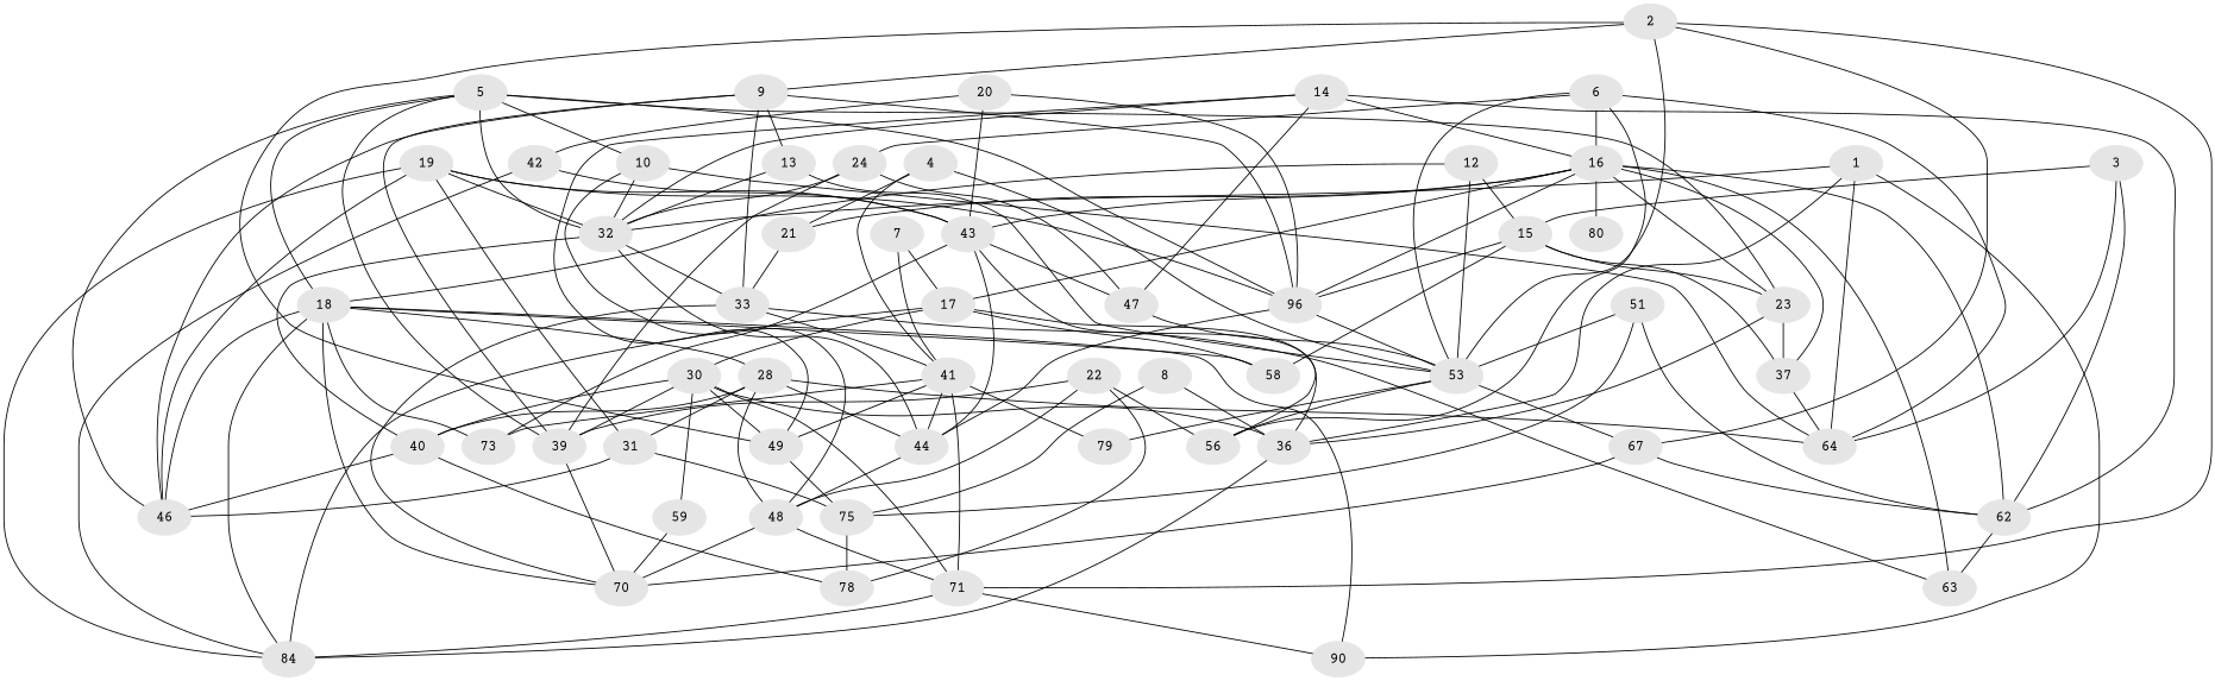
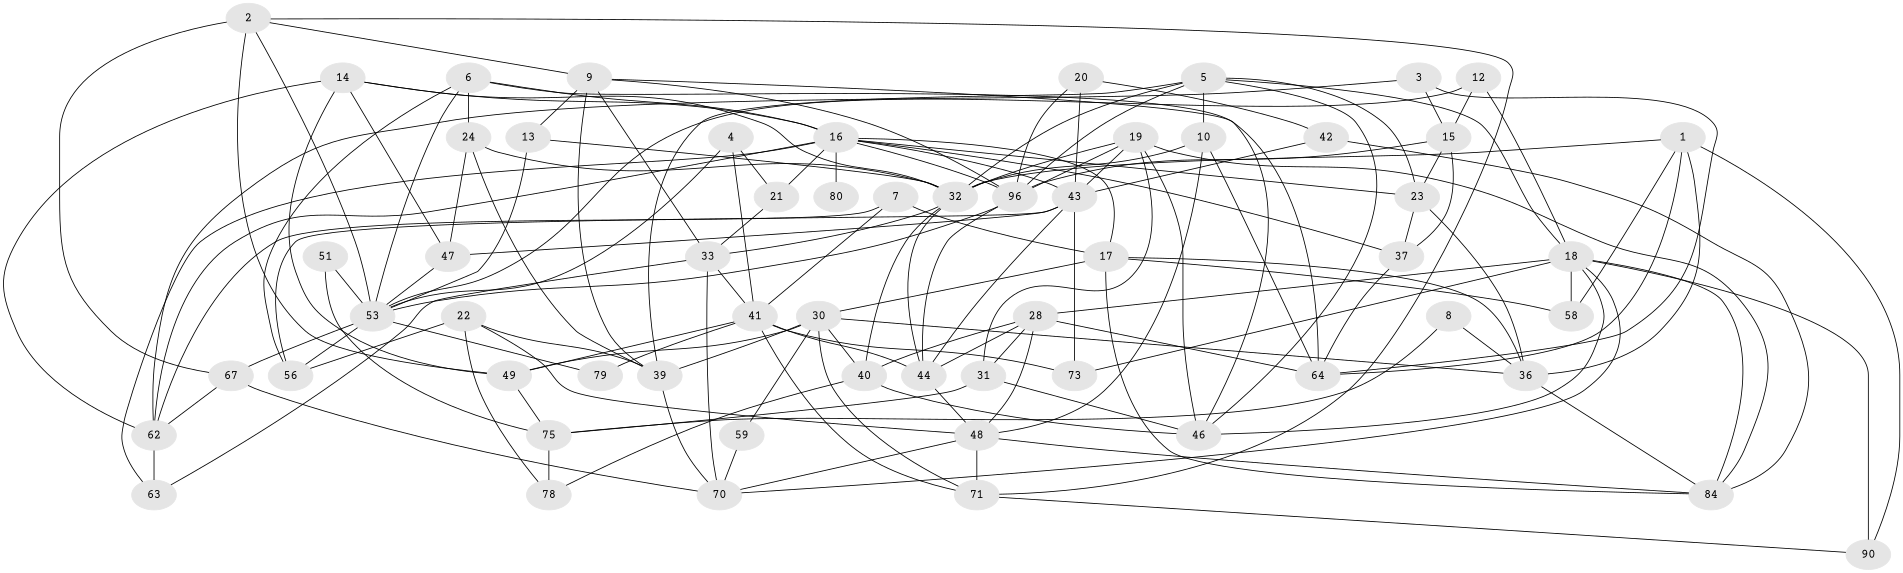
  graph {
    fontname="Courier Prime"
    node [color=gray90 fontname="Courier Prime" style=filled]
    edge [fontname="Courier Prime"]
    1 [super="+81"]
    32 [super="+67"]
    36 [super="+93"]
    58
    64 [super="+66"]
    90
    33 [super="+68"]
    44 [super="+45"]
    40 [super="+69"]
    84 [super="+87"]
    2 [super="+27"]
    9 [super="+11"]
    49
    53 [super="+55"]
    n15 [label=67]
    71 [super="+91"]
    n17 [label=96 super="+61"]
    39 [super="+83"]
    46 [super="+86"]
    13 [super="+76"]
    75 [super="+92"]
    56
    79
    62 [super="+85"]
    70 [super="+74"]
    3
    15
    23 [super="+94"]
    37
    63
    4
    21
    41 [super="+50"]
    73
    5 [super="+25"]
    10
    18 [super="+38"]
    48 [super="+77"]
    28
    6 [super="+35"]
    16 [super="+72"]
    24
    17 [super="+34"]
    43 [super="+82"]
    80
    47
    30 [super="+52"]
    7
    8
    78
    12 [super="+57"]
    14 [super="+89"]
    59
    31
    19 [super="+29"]
    20 [super="+88"]
    42
    22 [super="+54"]
    51
    1 -- 32
    1 -- 36
-   15 -- 58
+   1 -- 58
    1 -- 64
    1 -- 90
    32 -- 33
    32 -- 44
    32 -- 40
    36 -- 84 [weight=2]
    33 -- 70
    33 -- 63
    33 -- 41
    44 -- 48
    40 -- 46
    40 -- 78
    2 -- 9
    2 -- 49
    2 -- 53
    2 -- n15
    2 -- 71
    9 -- 33
    9 -- n17
    9 -- 39
    9 -- 46
    9 -- 13
    49 -- 75
    53 -- n15
    53 -- 56
    53 -- 79
    n15 -- 62
    n15 -- 70
    71 -- 90
    n17 -- 44
    n17 -- 53
    39 -- 70
    13 -- 32
    13 -- 53
    75 -- 78
    62 -- 63
    3 -- 64
    3 -- 62
    3 -- 15
    15 -- n17
    15 -- 23
    15 -- 37
    23 -- 36
    23 -- 37
    37 -- 64
    4 -- 53
    4 -- 21
    4 -- 41
    21 -- 33
    41 -- 44
    41 -- 49
    41 -- 71
    41 -- 79
    41 -- 73
    5 -- 32
    5 -- n17
    5 -- 39
    5 -- 46
    5 -- 23
    5 -- 10
    5 -- 18
    10 -- 32
    10 -- 64
    10 -- 48
    18 -- 58
    18 -- 90
    18 -- 84
    18 -- 46
    18 -- 70
    18 -- 73
    18 -- 28
-   71 -- 84
+   48 -- 84
    48 -- 71
    48 -- 70
    28 -- 64
    28 -- 44
    28 -- 40
    28 -- 48
    28 -- 31
    6 -- 64
    6 -- 53
    6 -- 56
    6 -- 16
    6 -- 24
    16 -- n17
    16 -- 62
    16 -- 23
    16 -- 37
    16 -- 63
    16 -- 21
    16 -- 17
    16 -- 43
    16 -- 80 [weight=2]
    24 -- 32
    24 -- 39
    24 -- 47
    17 -- 36
    17 -- 58
    17 -- 84
    17 -- 30
    43 -- 44
    43 -- 56
    43 -- 73
    43 -- 47
    47 -- 53
    30 -- 36
    30 -- 40
    30 -- 49
    30 -- 71
    30 -- 39
    30 -- 59
    7 -- 41
    7 -- 17
    8 -- 36
    8 -- 75
    12 -- 53
    12 -- 15
    12 -- 18
    14 -- 32
    14 -- 49
    14 -- 62
    14 -- 16
    14 -- 47
    59 -- 70
    31 -- 46
    31 -- 75
    19 -- 32
    19 -- 84
    19 -- n17
    19 -- 46
    19 -- 43
    19 -- 31
    20 -- n17
    20 -- 43
    20 -- 42
    42 -- 84
    42 -- 43
    22 -- 39
    22 -- 56
    22 -- 48
    22 -- 78
    51 -- 53
    51 -- 75
-   51 -- 62
+   7 -- 62
  }
